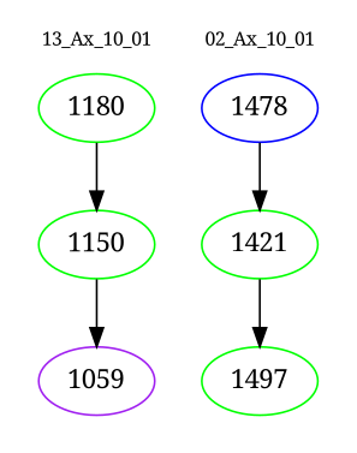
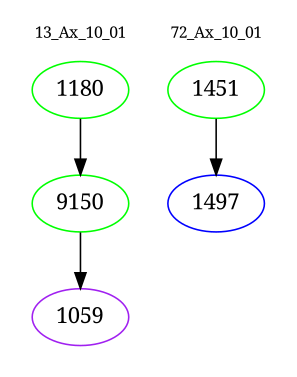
  digraph {
    fontname="Noto Serif"
    node [color=green fontname="Noto Serif"]
    edge [color=black fontname="Noto Serif"]
    n1 [label=1180]
-   n2 [label=1150]
+   n2 [label=9150]
    n3 [color=purple label=1059]
-   n4 [color=blue label=1478]
-   n5 [label=1421]
-   n6 [label=1497]
+   n5 [label=1451]
+   n6 [color=blue label=1497]
    subgraph cluster_1 {
      color=white
      fontsize=10
      label="13_Ax_10_01"
      n1
      n2
      n3
    }
    subgraph cluster_2 {
      color=white
      fontsize=10
-     label="02_Ax_10_01"
-     n4
+     label="72_Ax_10_01"
      n5
      n6
    }
    n1 -> n2
    n2 -> n3
-   n4 -> n5
    n5 -> n6
  }
